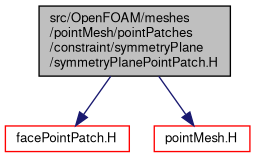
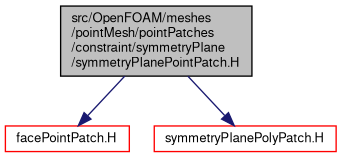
  digraph {
    node [color=red fontname=FreeSans fontsize=10 shape=record]
    edge [color=midnightblue fontname=FreeSans fontsize=10 labelfontname=FreeSans labelfontsize=10 style=solid]
    n1 [color=black fillcolor=grey75 fontcolor=black height=0.2 label="src/OpenFOAM/meshes\l/pointMesh/pointPatches\l/constraint/symmetryPlane\l/symmetryPlanePointPatch.H" style=filled width=0.4]
    n2 [height=0.2 label="facePointPatch.H" width=0.4]
-   n3 [height=0.2 label="pointMesh.H" width=0.4]
+   n3 [height=0.2 label="symmetryPlanePolyPatch.H" width=0.4]
    n1 -> n2
    n1 -> n3
  }
